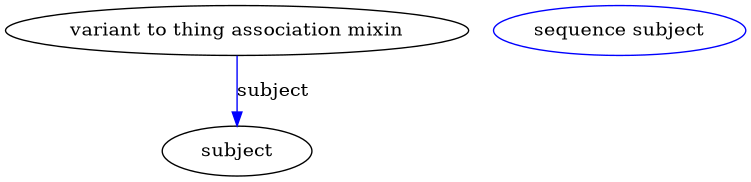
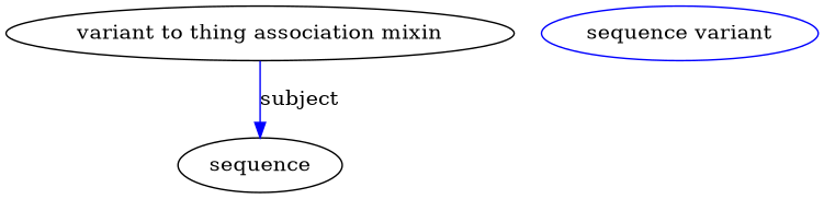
  digraph {
    n1 [height=0.5 label="variant to thing association mixin" width=3.6108]
-   subject [height=0.5 width=0.99297]
-   n3 [color=blue height=0.5 label="sequence subject" width=1.9318]
+   subject [height=0.5 width=0.99297 label=sequence]
+   n3 [color=blue height=0.5 label="sequence variant" width=1.9318]
    n1 -> subject [color=blue label=subject style=solid]
  }
